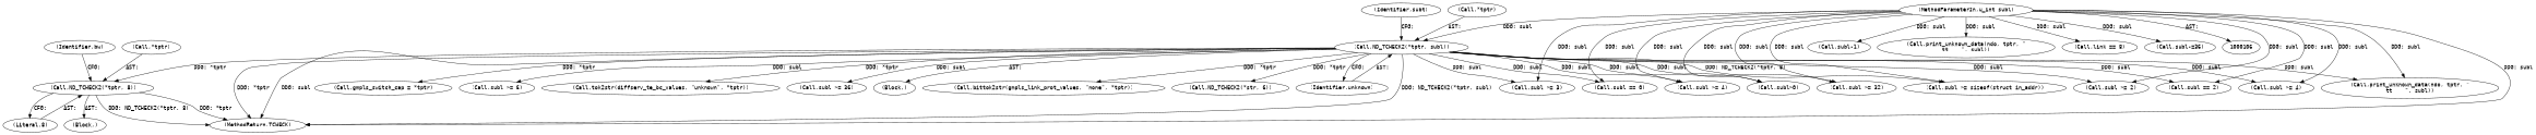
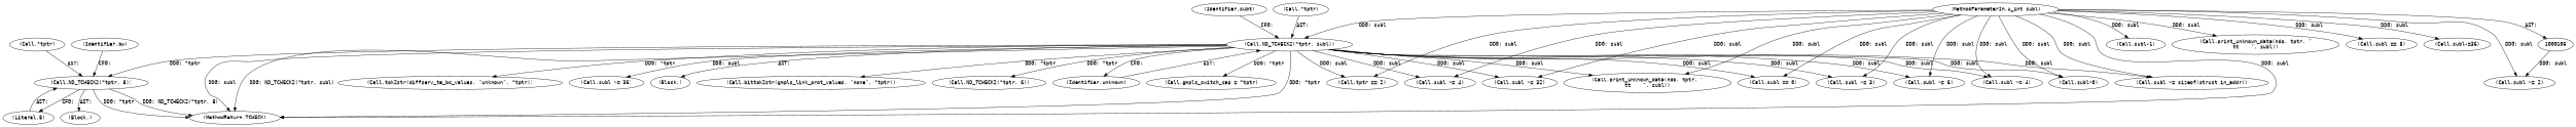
  digraph {
    fontname="DejaVu Sans Mono"
    node [fontname="DejaVu Sans Mono"]
    edge [fontname="DejaVu Sans Mono"]
    n1 [label="(Call,ND_TCHECK2(*tptr, 8))"]
    n2 [label="(MethodReturn,TCHECK)"]
    n3 [label="(Literal,8)"]
    n4 [label="(Block,)"]
    n5 [label="(Call,ND_TCHECK2(*tptr, subl))"]
    n6 [label="(Call,gmpls_switch_cap = *tptr)"]
    n7 [label="(Call,subl >= 6)"]
    n8 [label="(Call,subl >= 32)"]
    n9 [label="(Call,tok2str(diffserv_te_bc_values, \"unknown\", *tptr))"]
    n10 [label="(Call,subl >= 36)"]
    n11 [label="(Block,)"]
    n12 [label="(Call,subl == 0)"]
    n13 [label="(Call,subl >= 2)"]
-   n14 [label="(Call,subl == 2)"]
+   n14 [label="(Call,tptr == 2)"]
    n15 [label="(Call,bittok2str(gmpls_link_prot_values, \"none\", *tptr))"]
    n16 [label="(Call,subl >= 4)"]
    n17 [label="(Call,print_unknown_data(ndo, tptr, \"\n\t\t    \", subl))"]
-   n18 [label="(Call,ND_TCHECK2(*str, 6))"]
+   n18 [label="(Call,ND_TCHECK2(*tptr, 6))"]
    n19 [label="(Call,subl >= 3)"]
    n20 [label="(Call,subl >= 4)"]
    n21 [label="(Identifier,unknown)"]
    n22 [label="(Call,subl>0)"]
    n23 [label="(Call,subl >= sizeof(struct in_addr))"]
    n24 [label="(MethodParameterIn,u_int subl)"]
    n25 [label="(Call,subl-1)"]
    n26 [label="(Call,print_unknown_data(ndo, tptr, \"\n\t\t    \", subl))"]
-   n27 [label="(Call,link == 8)"]
+   n27 [label="(Call,subl == 8)"]
    n28 [label="(Call,subl-=36)"]
    1000106
    n30 [label="(Identifier,subt)"]
    n31 [label="(Call,*tptr)"]
    n32 [label="(Identifier,bw)"]
    n33 [label="(Call,*tptr)"]
    n1 -> n2 [label="DDG: *tptr"]
    n1 -> n2 [label="DDG: ND_TCHECK2(*tptr, 8)"]
    n1 -> n3 [label="CFG: "]
    n1 -> n4 [label="AST: "]
    n3 -> n1 [label="AST: "]
    n5 -> n1 [label="DDG: *tptr"]
    n5 -> n2 [label="DDG: ND_TCHECK2(*tptr, subl)"]
    n5 -> n2 [label="DDG: *tptr"]
    n5 -> n2 [label="DDG: subl"]
    n5 -> n6 [label="DDG: *tptr"]
    n5 -> n7 [label="DDG: subl"]
    n5 -> n8 [label="DDG: subl"]
    n5 -> n9 [label="DDG: *tptr"]
    n5 -> n10 [label="DDG: subl"]
    n5 -> n11 [label="AST: "]
    n5 -> n12 [label="DDG: subl"]
-   n5 -> n13 [label="DDG: subl"]
+   1000106 -> n13 [label="DDG: subl"]
    n5 -> n14 [label="DDG: subl"]
    n5 -> n15 [label="DDG: *tptr"]
    n5 -> n16 [label="DDG: subl"]
    n5 -> n17 [label="DDG: subl"]
    n5 -> n18 [label="DDG: *tptr"]
    n5 -> n19 [label="DDG: subl"]
    n5 -> n20 [label="DDG: subl"]
    n5 -> n21 [label="CFG: "]
    n5 -> n22 [label="DDG: subl"]
-   n5 -> n23 [label="DDG: ND_TCHECK2(*tptr, 8)"]
+   n5 -> n23 [label="DDG: subl"]
    n21 -> n5 [label="AST: "]
    n24 -> n2 [label="DDG: subl"]
    n24 -> n5 [label="DDG: subl"]
+   n24 -> n7 [label="DDG: subl"]
    n24 -> n8 [label="DDG: subl"]
    n24 -> n12 [label="DDG: subl"]
    n24 -> n13 [label="DDG: subl"]
    n24 -> n14 [label="DDG: subl"]
    n24 -> n16 [label="DDG: subl"]
    n24 -> n17 [label="DDG: subl"]
    n24 -> n19 [label="DDG: subl"]
    n24 -> n20 [label="DDG: subl"]
    n24 -> n22 [label="DDG: subl"]
    n24 -> n23 [label="DDG: subl"]
    n24 -> n25 [label="DDG: subl"]
    n24 -> n26 [label="DDG: subl"]
    n24 -> n27 [label="DDG: subl"]
    n24 -> n28 [label="DDG: subl"]
    n24 -> 1000106 [label="AST: "]
    n30 -> n5 [label="CFG: "]
    n31 -> n5 [label="AST: "]
    n32 -> n1 [label="CFG: "]
    n33 -> n1 [label="AST: "]
  }
